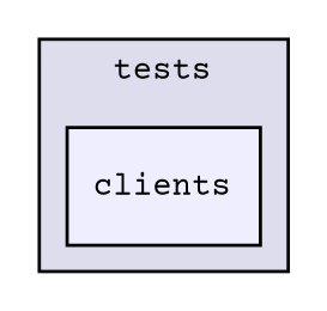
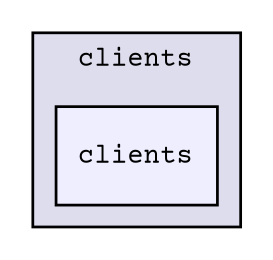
  digraph {
    compound=true
    fontname="Courier Prime"
    n1 [fillcolor="#eeeeff" fontname="Courier Prime" fontsize=10 label=clients pencolor=black shape=box style=filled]
    subgraph cluster_1 {
      bgcolor="#ddddee"
      fontsize=10
-     label=tests
+     label=clients
      pencolor=black
      n1
    }
  }
